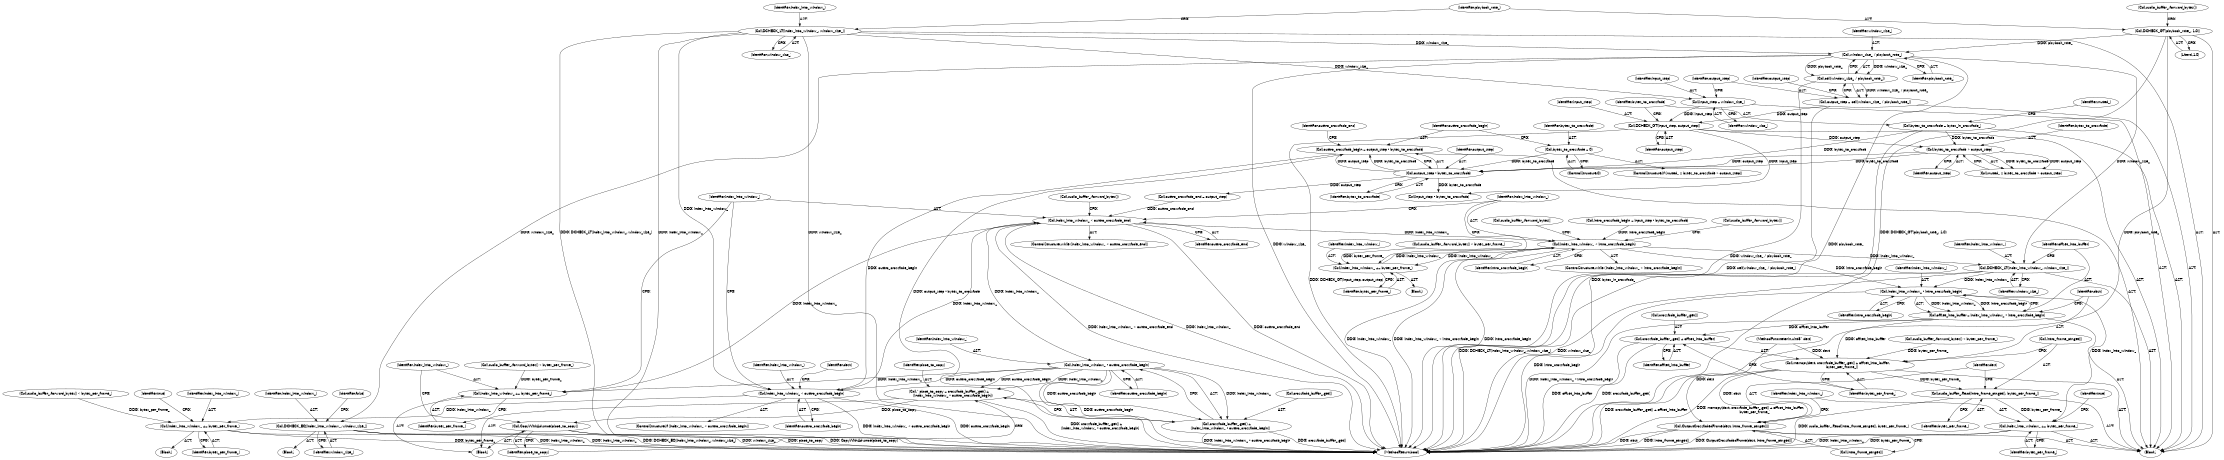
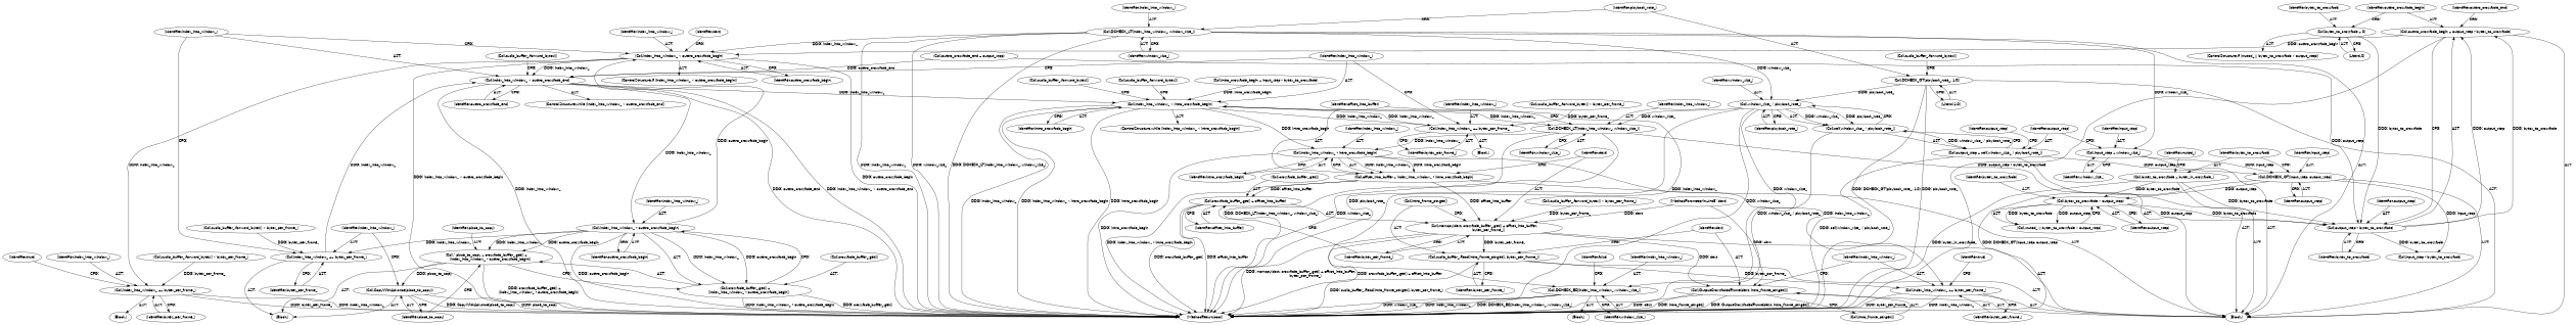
  digraph {
    fontname=Lato
    node [fontname=Lato]
    edge [fontname=Lato]
    n1 [label="(Call,outtro_crossfade_begin = output_step - bytes_to_crossfade)"]
    n2 [label="(Call,output_step - bytes_to_crossfade)"]
    n3 [label="(Call,index_into_window_ < outtro_crossfade_begin)"]
    n4 [label="(MethodReturn,bool)"]
    n5 [label="(Block,)"]
    n6 [label="(Identifier,bytes_to_crossfade)"]
    n7 [label="(Call,input_step - bytes_to_crossfade)"]
    n8 [label="(Call,outtro_crossfade_end = output_step)"]
    n9 [label="(Call,index_into_window_ += bytes_per_frame_)"]
    n10 [label="(Call,index_into_window_ < outtro_crossfade_end)"]
    n11 [label="(ControlStructure,if (index_into_window_ < outtro_crossfade_begin))"]
    n12 [label="(Identifier,outtro_crossfade_begin)"]
    n13 [label="(Call,bytes_to_crossfade > output_step)"]
    n14 [label="(Identifier,output_step)"]
    n15 [label="(Call,muted_ || bytes_to_crossfade > output_step)"]
    n16 [label="(Call,bytes_to_crossfade = bytes_in_crossfade_)"]
    n17 [label="(Call,DCHECK_GT(input_step, output_step))"]
    n18 [label="(Identifier,output_step)"]
    n19 [label="(Call,input_step = window_size_)"]
    n20 [label="(Identifier,window_size_)"]
    n21 [label="(Call,DCHECK_LT(index_into_window_, window_size_))"]
    n22 [label="(Call,window_size_ / playback_rate_)"]
    n23 [label="(Identifier,window_size_)"]
    n24 [label="(Call,ceil(window_size_ / playback_rate_))"]
    n25 [label="(Call,DCHECK_EQ(index_into_window_, window_size_))"]
    n26 [label="(Call,DCHECK_LT(index_into_window_, window_size_))"]
    n27 [label="(Identifier,playback_rate_)"]
    n28 [label="(Call,output_step = ceil(window_size_ / playback_rate_))"]
    n29 [label="(Identifier,window_size_)"]
    n30 [label="(Block,)"]
    n31 [label="(Call,index_into_window_ - intro_crossfade_begin)"]
    n32 [label="(Identifier,window_size_)"]
    n33 [label="(Call,DCHECK_GT(playback_rate_, 1.0))"]
    n34 [label="(Literal,1.0)"]
    n35 [label="(Call,bytes_to_crossfade = 0)"]
    n36 [label="(ControlStructure,if (muted_ || bytes_to_crossfade > output_step))"]
-   n37 [label="(ControlStructure,0)"]
+   n37 [label="(Literal,0)"]
    n38 [label="(Block,)"]
    n39 [label="(Identifier,bytes_per_frame_)"]
    n40 [label="(Call,index_into_window_ - outtro_crossfade_begin)"]
    n41 [label="(Call,index_into_window_ < intro_crossfade_begin)"]
    n42 [label="(Identifier,outtro_crossfade_end)"]
    n43 [label="(ControlStructure,while (index_into_window_ < outtro_crossfade_end))"]
    n44 [label="(Call,* place_to_copy = crossfade_buffer_.get() +\n        (index_into_window_ - outtro_crossfade_begin))"]
    n45 [label="(Call,crossfade_buffer_.get() +\n        (index_into_window_ - outtro_crossfade_begin))"]
    n46 [label="(Call,index_into_window_ += bytes_per_frame_)"]
    n47 [label="(Identifier,outtro_crossfade_begin)"]
    n48 [label="(Call,index_into_window_ += bytes_per_frame_)"]
    n49 [label="(Identifier,intro_crossfade_begin)"]
    n50 [label="(ControlStructure,while (index_into_window_ < intro_crossfade_begin))"]
    n51 [label="(Call,CopyWithAdvance(place_to_copy))"]
    n52 [label="(Block,)"]
    n53 [label="(Identifier,bytes_per_frame_)"]
    n54 [label="(Identifier,place_to_copy)"]
    n55 [label="(Block,)"]
    n56 [label="(Identifier,bytes_per_frame_)"]
    n57 [label="(Call,offset_into_buffer = index_into_window_ - intro_crossfade_begin)"]
    n58 [label="(Call,index_into_window_ += bytes_per_frame_)"]
    n59 [label="(Identifier,intro_crossfade_begin)"]
    n60 [label="(Call,memcpy(dest, crossfade_buffer_.get() + offset_into_buffer,\n         bytes_per_frame_))"]
    n61 [label="(Call,crossfade_buffer_.get() + offset_into_buffer)"]
    n62 [label="(Identifier,bytes_per_frame_)"]
    n63 [label="(Call,audio_buffer_.Read(intro_frame_ptr.get(), bytes_per_frame_))"]
    n64 [label="(Call,OutputCrossfadedFrame(dest, intro_frame_ptr.get()))"]
    n65 [label="(Identifier,bytes_per_frame_)"]
    n66 [label="(Identifier,offset_into_buffer)"]
    n67 [label="(Identifier,bytes_per_frame_)"]
    n68 [label="(Call,intro_frame_ptr.get())"]
    n69 [label="(Identifier,index_into_window_)"]
    n70 [label="(Call,crossfade_buffer_.get())"]
    n71 [label="(Call,intro_crossfade_begin = input_step - bytes_to_crossfade)"]
    n72 [label="(Identifier,true)"]
    n73 [label="(Identifier,index_into_window_)"]
    n74 [label="(Identifier,index_into_window_)"]
    n75 [label="(Call,audio_buffer_.forward_bytes() < bytes_per_frame_)"]
    n76 [label="(Identifier,playback_rate_)"]
    n77 [label="(Identifier,bytes_to_crossfade)"]
    n78 [label="(Identifier,index_into_window_)"]
    n79 [label="(Identifier,bytes_to_crossfade)"]
    n80 [label="(Identifier,false)"]
    n81 [label="(Identifier,true)"]
    n82 [label="(Identifier,outtro_crossfade_begin)"]
    n83 [label="(MethodParameterIn,uint8* dest)"]
    n84 [label="(Identifier,index_into_window_)"]
    n85 [label="(Call,crossfade_buffer_.get())"]
    n86 [label="(Identifier,offset_into_buffer)"]
    n87 [label="(Identifier,bytes_to_crossfade)"]
    n88 [label="(Identifier,dest)"]
    n89 [label="(Identifier,output_step)"]
    n90 [label="(Call,audio_buffer_.forward_bytes())"]
    n91 [label="(Identifier,input_step)"]
    n92 [label="(Identifier,dest)"]
    n93 [label="(Call,audio_buffer_.forward_bytes())"]
    n94 [label="(Identifier,muted_)"]
    n95 [label="(Identifier,output_step)"]
    n96 [label="(Call,audio_buffer_.forward_bytes())"]
    n97 [label="(Identifier,input_step)"]
    n98 [label="(Identifier,index_into_window_)"]
    n99 [label="(Identifier,place_to_copy)"]
    n100 [label="(Call,audio_buffer_.forward_bytes() < bytes_per_frame_)"]
    n101 [label="(Identifier,output_step)"]
    n102 [label="(Call,audio_buffer_.forward_bytes() < bytes_per_frame_)"]
    n103 [label="(Identifier,outtro_crossfade_end)"]
    n104 [label="(Call,audio_buffer_.forward_bytes())"]
    n105 [label="(Identifier,window_size_)"]
    n106 [label="(Identifier,index_into_window_)"]
    n107 [label="(Call,intro_frame_ptr.get())"]
    n108 [label="(Identifier,index_into_window_)"]
    n109 [label="(Identifier,index_into_window_)"]
    n110 [label="(Call,audio_buffer_.forward_bytes() < bytes_per_frame_)"]
    n111 [label="(Identifier,dest)"]
    n112 [label="(Identifier,index_into_window_)"]
    n113 [label="(Identifier,index_into_window_)"]
    n114 [label="(Identifier,index_into_window_)"]
    n1 -> n2 [label="CFG: "]
    n1 -> n3 [label="DDG: outtro_crossfade_begin"]
    n1 -> n4 [label="DDG: output_step - bytes_to_crossfade"]
    n1 -> n5 [label="AST: "]
    n2 -> n1 [label="AST: "]
    n2 -> n1 [label="DDG: output_step"]
    n2 -> n1 [label="DDG: bytes_to_crossfade"]
    n2 -> n6 [label="CFG: "]
    n2 -> n7 [label="DDG: bytes_to_crossfade"]
-   n2 -> n8 [label="DDG: output_step"]
+   n8 -> n2 [label="DDG: output_step"]
    n3 -> n4 [label="DDG: outtro_crossfade_begin"]
    n3 -> n4 [label="DDG: index_into_window_ < outtro_crossfade_begin"]
    n3 -> n9 [label="DDG: index_into_window_"]
    n3 -> n10 [label="DDG: index_into_window_"]
    n3 -> n11 [label="AST: "]
    n3 -> n12 [label="CFG: "]
    n6 -> n2 [label="AST: "]
    n8 -> n10 [label="DDG: outtro_crossfade_end"]
    n9 -> n4 [label="DDG: index_into_window_"]
    n9 -> n4 [label="DDG: bytes_per_frame_"]
    n9 -> n38 [label="AST: "]
    n9 -> n39 [label="CFG: "]
    n10 -> n4 [label="DDG: outtro_crossfade_end"]
    n10 -> n4 [label="DDG: index_into_window_ < outtro_crossfade_end"]
    n10 -> n4 [label="DDG: index_into_window_"]
    n10 -> n40 [label="DDG: index_into_window_"]
    n10 -> n41 [label="DDG: index_into_window_"]
    n10 -> n42 [label="CFG: "]
    n10 -> n43 [label="AST: "]
    n12 -> n3 [label="AST: "]
    n13 -> n2 [label="DDG: output_step"]
    n13 -> n2 [label="DDG: bytes_to_crossfade"]
    n13 -> n14 [label="CFG: "]
    n13 -> n15 [label="AST: "]
    n13 -> n15 [label="DDG: bytes_to_crossfade"]
    n13 -> n15 [label="DDG: output_step"]
    n14 -> n13 [label="AST: "]
    n15 -> n13 [label="CFG: "]
    n16 -> n2 [label="DDG: bytes_to_crossfade"]
    n16 -> n4 [label="DDG: bytes_in_crossfade_"]
    n16 -> n5 [label="AST: "]
    n16 -> n13 [label="DDG: bytes_to_crossfade"]
    n17 -> n4 [label="DDG: DCHECK_GT(input_step, output_step)"]
    n17 -> n5 [label="AST: "]
    n17 -> n7 [label="DDG: input_step"]
    n17 -> n13 [label="DDG: output_step"]
    n17 -> n18 [label="CFG: "]
    n18 -> n17 [label="AST: "]
    n19 -> n5 [label="AST: "]
    n19 -> n17 [label="DDG: input_step"]
    n19 -> n20 [label="CFG: "]
    n20 -> n19 [label="AST: "]
    n21 -> n3 [label="DDG: index_into_window_"]
    n21 -> n4 [label="DDG: index_into_window_"]
    n21 -> n4 [label="DDG: window_size_"]
    n21 -> n4 [label="DDG: DCHECK_LT(index_into_window_, window_size_)"]
    n21 -> n5 [label="AST: "]
    n21 -> n19 [label="DDG: window_size_"]
    n21 -> n22 [label="DDG: window_size_"]
    n21 -> n23 [label="CFG: "]
    n22 -> n4 [label="DDG: playback_rate_"]
    n22 -> n4 [label="DDG: window_size_"]
    n22 -> n24 [label="AST: "]
    n22 -> n24 [label="DDG: window_size_"]
    n22 -> n24 [label="DDG: playback_rate_"]
    n22 -> n25 [label="DDG: window_size_"]
    n22 -> n26 [label="DDG: window_size_"]
    n22 -> n27 [label="CFG: "]
    n23 -> n21 [label="AST: "]
    n24 -> n4 [label="DDG: window_size_ / playback_rate_"]
    n24 -> n22 [label="CFG: "]
    n24 -> n28 [label="AST: "]
    n24 -> n28 [label="DDG: window_size_ / playback_rate_"]
    n25 -> n4 [label="DDG: index_into_window_"]
    n25 -> n4 [label="DDG: DCHECK_EQ(index_into_window_, window_size_)"]
    n25 -> n4 [label="DDG: window_size_"]
    n25 -> n29 [label="CFG: "]
    n25 -> n30 [label="AST: "]
    n26 -> n4 [label="DDG: DCHECK_LT(index_into_window_, window_size_)"]
    n26 -> n4 [label="DDG: window_size_"]
    n26 -> n5 [label="AST: "]
    n26 -> n31 [label="DDG: index_into_window_"]
    n26 -> n32 [label="CFG: "]
    n27 -> n22 [label="AST: "]
    n28 -> n4 [label="DDG: ceil(window_size_ / playback_rate_)"]
    n28 -> n5 [label="AST: "]
    n28 -> n17 [label="DDG: output_step"]
    n28 -> n24 [label="CFG: "]
    n29 -> n25 [label="AST: "]
    n31 -> n4 [label="DDG: intro_crossfade_begin"]
    n31 -> n57 [label="AST: "]
    n31 -> n57 [label="DDG: index_into_window_"]
    n31 -> n57 [label="DDG: intro_crossfade_begin"]
    n31 -> n58 [label="DDG: index_into_window_"]
    n31 -> n59 [label="CFG: "]
    n32 -> n26 [label="AST: "]
    n33 -> n4 [label="DDG: playback_rate_"]
    n33 -> n4 [label="DDG: DCHECK_GT(playback_rate_, 1.0)"]
    n33 -> n5 [label="AST: "]
    n33 -> n22 [label="DDG: playback_rate_"]
    n33 -> n34 [label="CFG: "]
    n34 -> n33 [label="AST: "]
    n35 -> n2 [label="DDG: bytes_to_crossfade"]
    n35 -> n36 [label="AST: "]
    n35 -> n37 [label="CFG: "]
    n37 -> n35 [label="AST: "]
    n39 -> n9 [label="AST: "]
    n40 -> n3 [label="DDG: outtro_crossfade_begin"]
    n40 -> n4 [label="DDG: outtro_crossfade_begin"]
    n40 -> n44 [label="DDG: index_into_window_"]
    n40 -> n44 [label="DDG: outtro_crossfade_begin"]
    n40 -> n45 [label="AST: "]
    n40 -> n45 [label="DDG: index_into_window_"]
    n40 -> n45 [label="DDG: outtro_crossfade_begin"]
    n40 -> n46 [label="DDG: index_into_window_"]
    n40 -> n47 [label="CFG: "]
    n41 -> n4 [label="DDG: index_into_window_ < intro_crossfade_begin"]
    n41 -> n4 [label="DDG: intro_crossfade_begin"]
    n41 -> n4 [label="DDG: index_into_window_"]
+   n41 -> n25 [label="DDG: index_into_window_"]
    n41 -> n26 [label="DDG: index_into_window_"]
    n41 -> n31 [label="DDG: intro_crossfade_begin"]
    n41 -> n48 [label="DDG: index_into_window_"]
    n41 -> n49 [label="CFG: "]
    n41 -> n50 [label="AST: "]
    n42 -> n10 [label="AST: "]
    n44 -> n4 [label="DDG: crossfade_buffer_.get() +\n        (index_into_window_ - outtro_crossfade_begin)"]
    n44 -> n45 [label="CFG: "]
    n44 -> n51 [label="DDG: place_to_copy"]
    n44 -> n52 [label="AST: "]
    n45 -> n4 [label="DDG: crossfade_buffer_.get()"]
    n45 -> n4 [label="DDG: index_into_window_ - outtro_crossfade_begin"]
    n45 -> n40 [label="CFG: "]
    n45 -> n44 [label="AST: "]
    n46 -> n10 [label="DDG: index_into_window_"]
    n46 -> n52 [label="AST: "]
    n46 -> n53 [label="CFG: "]
    n47 -> n40 [label="AST: "]
    n48 -> n41 [label="DDG: index_into_window_"]
    n48 -> n55 [label="AST: "]
    n48 -> n56 [label="CFG: "]
    n49 -> n41 [label="AST: "]
    n51 -> n4 [label="DDG: CopyWithAdvance(place_to_copy)"]
    n51 -> n4 [label="DDG: place_to_copy"]
    n51 -> n52 [label="AST: "]
    n51 -> n54 [label="CFG: "]
    n53 -> n46 [label="AST: "]
    n54 -> n44 [label="CFG: "]
    n54 -> n51 [label="AST: "]
    n56 -> n48 [label="AST: "]
    n57 -> n4 [label="DDG: index_into_window_ - intro_crossfade_begin"]
    n57 -> n5 [label="AST: "]
    n57 -> n31 [label="CFG: "]
    n57 -> n60 [label="DDG: offset_into_buffer"]
    n57 -> n61 [label="DDG: offset_into_buffer"]
    n58 -> n4 [label="DDG: bytes_per_frame_"]
    n58 -> n4 [label="DDG: index_into_window_"]
    n58 -> n5 [label="AST: "]
    n58 -> n62 [label="CFG: "]
    n59 -> n31 [label="AST: "]
    n60 -> n4 [label="DDG: memcpy(dest, crossfade_buffer_.get() + offset_into_buffer,\n         bytes_per_frame_)"]
    n60 -> n4 [label="DDG: crossfade_buffer_.get() + offset_into_buffer"]
    n60 -> n5 [label="AST: "]
    n60 -> n63 [label="DDG: bytes_per_frame_"]
    n60 -> n64 [label="DDG: dest"]
    n60 -> n65 [label="CFG: "]
    n61 -> n4 [label="DDG: offset_into_buffer"]
    n61 -> n4 [label="DDG: crossfade_buffer_.get()"]
    n61 -> n60 [label="AST: "]
    n61 -> n66 [label="CFG: "]
    n62 -> n58 [label="AST: "]
    n63 -> n4 [label="DDG: audio_buffer_.Read(intro_frame_ptr.get(), bytes_per_frame_)"]
    n63 -> n5 [label="AST: "]
    n63 -> n58 [label="DDG: bytes_per_frame_"]
    n63 -> n67 [label="CFG: "]
    n64 -> n4 [label="DDG: dest"]
    n64 -> n4 [label="DDG: intro_frame_ptr.get()"]
    n64 -> n4 [label="DDG: OutputCrossfadedFrame(dest, intro_frame_ptr.get())"]
    n64 -> n5 [label="AST: "]
    n64 -> n68 [label="CFG: "]
    n65 -> n60 [label="AST: "]
    n65 -> n61 [label="CFG: "]
    n66 -> n61 [label="AST: "]
    n67 -> n63 [label="AST: "]
    n68 -> n64 [label="AST: "]
    n69 -> n3 [label="AST: "]
    n70 -> n45 [label="AST: "]
    n71 -> n41 [label="DDG: intro_crossfade_begin"]
    n72 -> n58 [label="CFG: "]
    n73 -> n48 [label="AST: "]
    n74 -> n26 [label="AST: "]
    n75 -> n46 [label="DDG: bytes_per_frame_"]
    n76 -> n21 [label="CFG: "]
    n76 -> n33 [label="AST: "]
    n77 -> n35 [label="AST: "]
    n78 -> n58 [label="AST: "]
    n78 -> n64 [label="CFG: "]
    n79 -> n16 [label="AST: "]
    n79 -> n17 [label="CFG: "]
    n80 -> n25 [label="CFG: "]
    n81 -> n9 [label="CFG: "]
    n82 -> n1 [label="AST: "]
    n82 -> n35 [label="CFG: "]
    n83 -> n60 [label="DDG: dest"]
    n83 -> n64 [label="DDG: dest"]
    n84 -> n21 [label="AST: "]
    n85 -> n61 [label="AST: "]
    n86 -> n26 [label="CFG: "]
    n86 -> n57 [label="AST: "]
    n87 -> n13 [label="AST: "]
    n88 -> n3 [label="CFG: "]
    n89 -> n2 [label="AST: "]
    n90 -> n41 [label="CFG: "]
    n91 -> n19 [label="AST: "]
    n92 -> n63 [label="CFG: "]
    n92 -> n64 [label="AST: "]
    n93 -> n41 [label="CFG: "]
    n94 -> n16 [label="CFG: "]
    n95 -> n28 [label="CFG: "]
    n96 -> n33 [label="CFG: "]
    n97 -> n17 [label="AST: "]
    n98 -> n9 [label="AST: "]
    n99 -> n44 [label="AST: "]
    n100 -> n48 [label="DDG: bytes_per_frame_"]
    n101 -> n19 [label="CFG: "]
    n101 -> n28 [label="AST: "]
    n102 -> n9 [label="DDG: bytes_per_frame_"]
    n103 -> n1 [label="CFG: "]
    n104 -> n10 [label="CFG: "]
    n105 -> n22 [label="AST: "]
    n106 -> n10 [label="CFG: "]
    n106 -> n41 [label="AST: "]
    n106 -> n48 [label="CFG: "]
    n107 -> n60 [label="CFG: "]
    n107 -> n63 [label="AST: "]
    n108 -> n46 [label="AST: "]
    n108 -> n51 [label="CFG: "]
    n109 -> n3 [label="CFG: "]
    n109 -> n10 [label="AST: "]
    n109 -> n46 [label="CFG: "]
    n110 -> n60 [label="DDG: bytes_per_frame_"]
    n111 -> n57 [label="CFG: "]
    n111 -> n60 [label="AST: "]
    n112 -> n31 [label="AST: "]
    n113 -> n25 [label="AST: "]
    n114 -> n40 [label="AST: "]
  }
